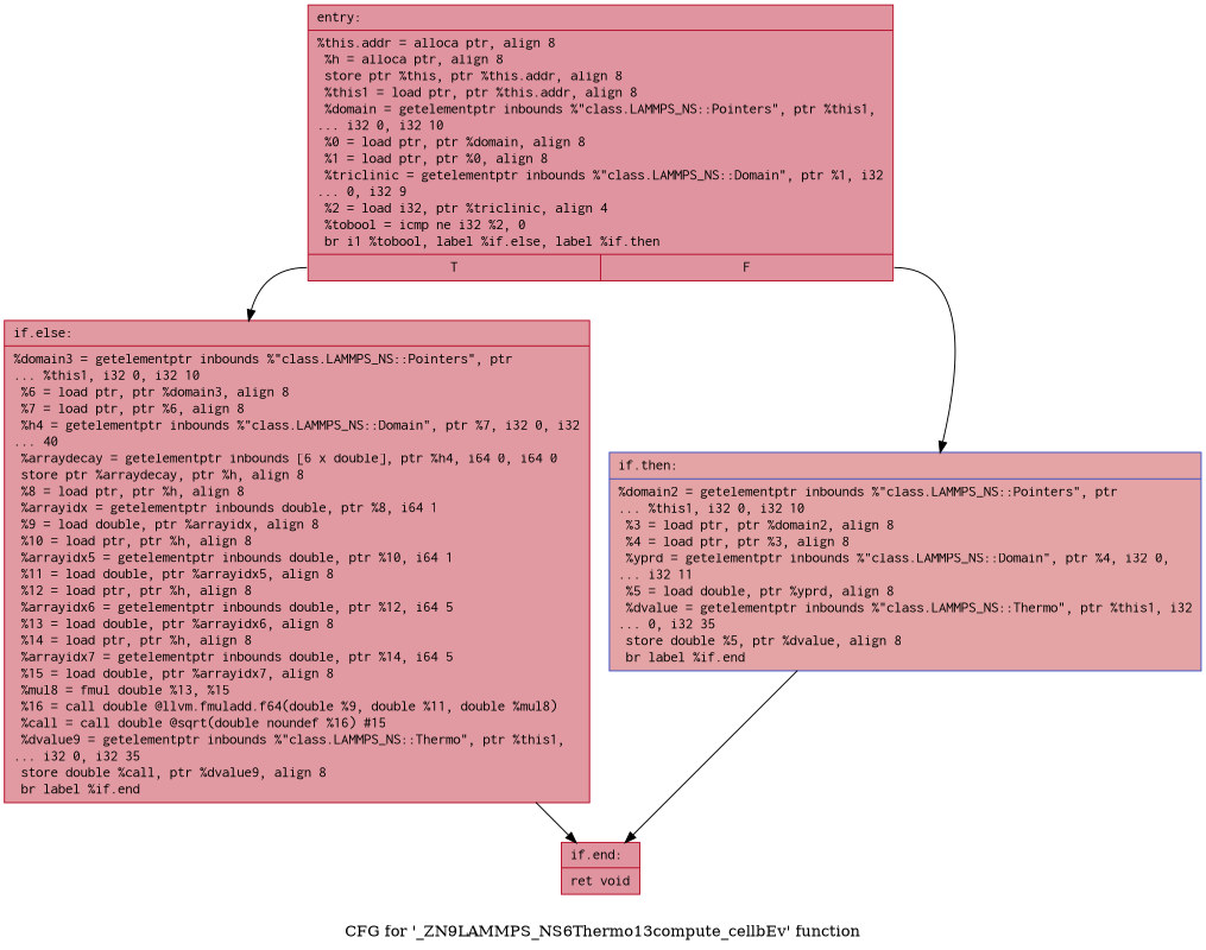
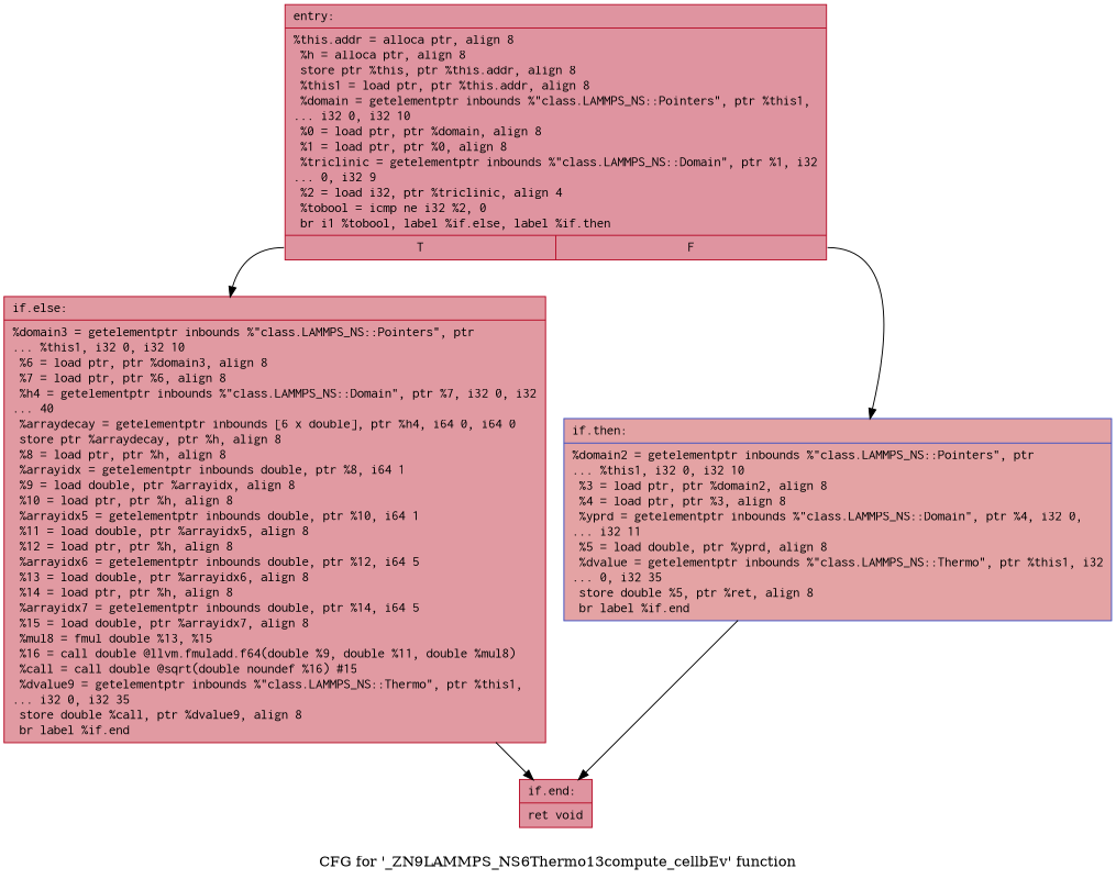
  digraph {
    label="CFG for '_ZN9LAMMPS_NS6Thermo13compute_cellbEv' function"
    node [color="#b70d28ff" fillcolor="#b70d2870" fontname=Courier shape=record style=filled]
    n1 [label="{entry:\l|  %this.addr = alloca ptr, align 8\l  %h = alloca ptr, align 8\l  store ptr %this, ptr %this.addr, align 8\l  %this1 = load ptr, ptr %this.addr, align 8\l  %domain = getelementptr inbounds %\"class.LAMMPS_NS::Pointers\", ptr %this1,\l... i32 0, i32 10\l  %0 = load ptr, ptr %domain, align 8\l  %1 = load ptr, ptr %0, align 8\l  %triclinic = getelementptr inbounds %\"class.LAMMPS_NS::Domain\", ptr %1, i32\l... 0, i32 9\l  %2 = load i32, ptr %triclinic, align 4\l  %tobool = icmp ne i32 %2, 0\l  br i1 %tobool, label %if.else, label %if.then\l|{<s0>T|<s1>F}}"]
    n2 [fillcolor="#bb1b2c70" label="{if.else:\l|  %domain3 = getelementptr inbounds %\"class.LAMMPS_NS::Pointers\", ptr\l... %this1, i32 0, i32 10\l  %6 = load ptr, ptr %domain3, align 8\l  %7 = load ptr, ptr %6, align 8\l  %h4 = getelementptr inbounds %\"class.LAMMPS_NS::Domain\", ptr %7, i32 0, i32\l... 40\l  %arraydecay = getelementptr inbounds [6 x double], ptr %h4, i64 0, i64 0\l  store ptr %arraydecay, ptr %h, align 8\l  %8 = load ptr, ptr %h, align 8\l  %arrayidx = getelementptr inbounds double, ptr %8, i64 1\l  %9 = load double, ptr %arrayidx, align 8\l  %10 = load ptr, ptr %h, align 8\l  %arrayidx5 = getelementptr inbounds double, ptr %10, i64 1\l  %11 = load double, ptr %arrayidx5, align 8\l  %12 = load ptr, ptr %h, align 8\l  %arrayidx6 = getelementptr inbounds double, ptr %12, i64 5\l  %13 = load double, ptr %arrayidx6, align 8\l  %14 = load ptr, ptr %h, align 8\l  %arrayidx7 = getelementptr inbounds double, ptr %14, i64 5\l  %15 = load double, ptr %arrayidx7, align 8\l  %mul8 = fmul double %13, %15\l  %16 = call double @llvm.fmuladd.f64(double %9, double %11, double %mul8)\l  %call = call double @sqrt(double noundef %16) #15\l  %dvalue9 = getelementptr inbounds %\"class.LAMMPS_NS::Thermo\", ptr %this1,\l... i32 0, i32 35\l  store double %call, ptr %dvalue9, align 8\l  br label %if.end\l}"]
-   n3 [color="#3d50c3ff" fillcolor="#c32e3170" label="{if.then:\l|  %domain2 = getelementptr inbounds %\"class.LAMMPS_NS::Pointers\", ptr\l... %this1, i32 0, i32 10\l  %3 = load ptr, ptr %domain2, align 8\l  %4 = load ptr, ptr %3, align 8\l  %yprd = getelementptr inbounds %\"class.LAMMPS_NS::Domain\", ptr %4, i32 0,\l... i32 11\l  %5 = load double, ptr %yprd, align 8\l  %dvalue = getelementptr inbounds %\"class.LAMMPS_NS::Thermo\", ptr %this1, i32\l... 0, i32 35\l  store double %5, ptr %dvalue, align 8\l  br label %if.end\l}"]
+   n3 [color="#3d50c3ff" fillcolor="#c32e3170" label="{if.then:\l|  %domain2 = getelementptr inbounds %\"class.LAMMPS_NS::Pointers\", ptr\l... %this1, i32 0, i32 10\l  %3 = load ptr, ptr %domain2, align 8\l  %4 = load ptr, ptr %3, align 8\l  %yprd = getelementptr inbounds %\"class.LAMMPS_NS::Domain\", ptr %4, i32 0,\l... i32 11\l  %5 = load double, ptr %yprd, align 8\l  %dvalue = getelementptr inbounds %\"class.LAMMPS_NS::Thermo\", ptr %this1, i32\l... 0, i32 35\l  store double %5, ptr %ret, align 8\l  br label %if.end\l}"]
    n4 [label="{if.end:\l|  ret void\l}"]
    n1 -> n2 [tailport=s0]
    n1 -> n3 [tailport=s1]
    n2 -> n4
    n3 -> n4
  }
